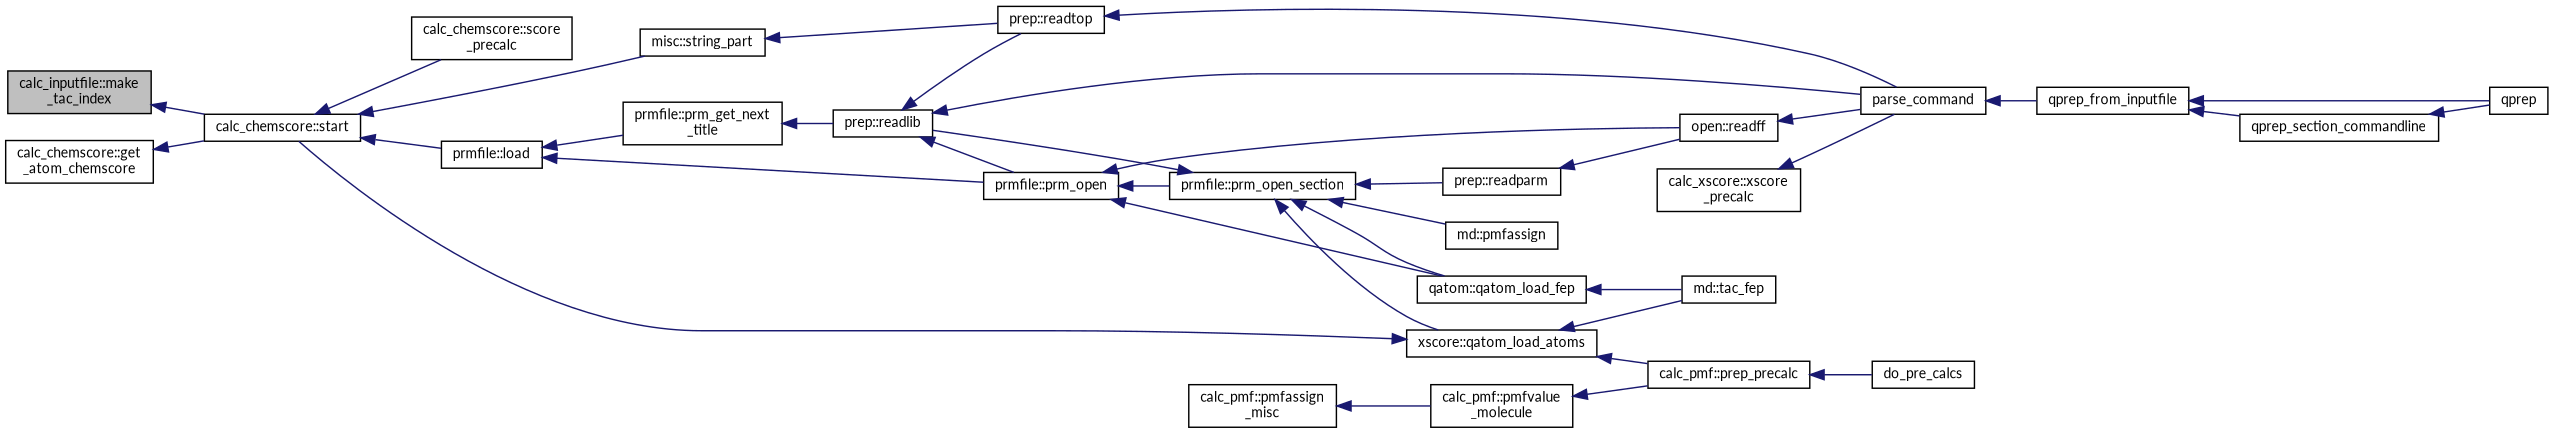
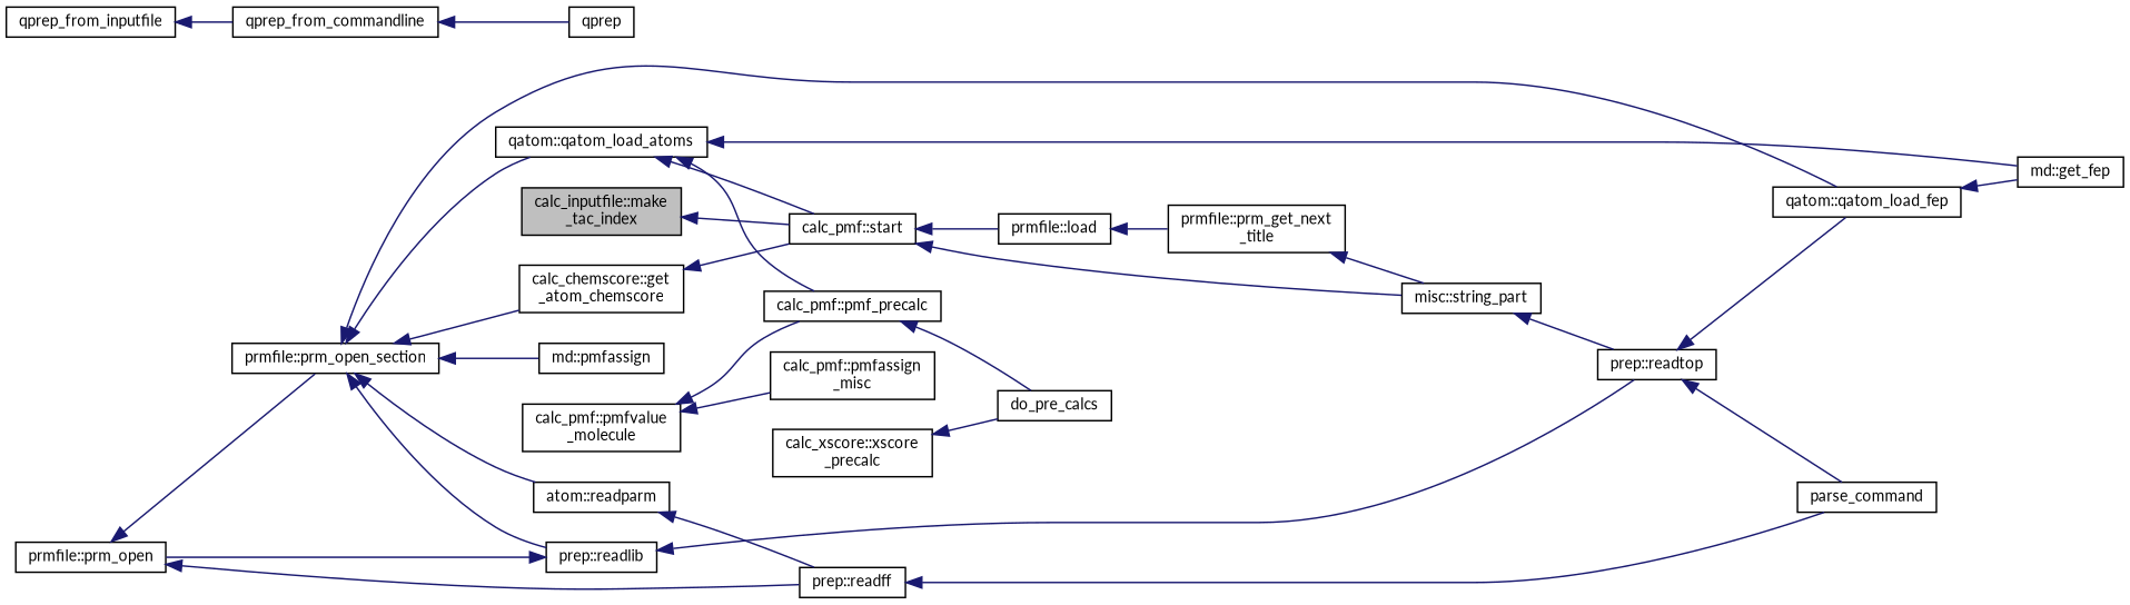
  digraph {
    fontname=Lato
    rankdir=LR
    node [color=black fillcolor=white fontname=Lato fontsize=10 shape=record style=filled]
    edge [color=midnightblue dir=back fontname=Lato fontsize=10 labelfontname=Helvetica labelfontsize=10 style=solid]
    n1 [fillcolor=grey75 fontcolor=black height=0.2 label="calc_inputfile::make\l_tac_index" width=0.4]
-   n2 [height=0.2 label="calc_chemscore::start" width=0.4]
-   n3 [height=0.2 label="calc_chemscore::score\l_precalc" width=0.4]
+   n2 [height=0.2 label="calc_pmf::start" width=0.4]
    n4 [height=0.2 label="misc::string_part" width=0.4]
    n5 [height=0.2 label="prmfile::load" width=0.4]
    n6 [height=0.2 label="prep::readtop" width=0.4]
    n7 [height=0.2 label="prmfile::prm_get_next\l_title" width=0.4]
    n8 [height=0.2 label="prmfile::prm_open" width=0.4]
    n9 [height=0.2 label=do_pre_calcs width=0.4]
    n10 [height=0.2 label="calc_pmf::pmfassign\l_misc" width=0.4]
    n11 [height=0.2 label="calc_pmf::pmfvalue\l_molecule" width=0.4]
-   n12 [height=0.2 label="calc_pmf::prep_precalc" width=0.4]
+   n12 [height=0.2 label="calc_pmf::pmf_precalc" width=0.4]
    n13 [height=0.2 label=parse_command width=0.4]
    n14 [height=0.2 label=qprep_from_inputfile width=0.4]
-   n15 [height=0.2 label=qprep_section_commandline width=0.4]
+   n15 [height=0.2 label=qprep_from_commandline width=0.4]
    n16 [height=0.2 label=qprep width=0.4]
    n17 [height=0.2 label="prep::readlib" width=0.4]
-   n18 [height=0.2 label="open::readff" width=0.4]
+   n18 [height=0.2 label="prep::readff" width=0.4]
    n19 [height=0.2 label="prmfile::prm_open_section" width=0.4]
    n20 [height=0.2 label="qatom::qatom_load_fep" width=0.4]
    n21 [height=0.2 label="calc_chemscore::get\l_atom_chemscore" width=0.4]
    n22 [height=0.2 label="md::pmfassign" width=0.4]
-   n23 [height=0.2 label="prep::readparm" width=0.4]
-   n24 [height=0.2 label="xscore::qatom_load_atoms" width=0.4]
-   n25 [height=0.2 label="md::tac_fep" width=0.4]
+   n23 [height=0.2 label="atom::readparm" width=0.4]
+   n24 [height=0.2 label="qatom::qatom_load_atoms" width=0.4]
+   n25 [height=0.2 label="md::get_fep" width=0.4]
    n26 [height=0.2 label="calc_xscore::xscore\l_precalc" width=0.4]
    n1 -> n2
-   n2 -> n3
    n2 -> n4
    n2 -> n5
    n4 -> n6
    n5 -> n7
-   n5 -> n8
    n6 -> n13
-   n7 -> n17
+   n7 -> n4
    n8 -> n18
    n8 -> n19
-   n8 -> n20
-   n10 -> n11
+   n6 -> n20
+   n11 -> n10
    n11 -> n12
    n12 -> n9
-   n13 -> n14
    n14 -> n15
-   n14 -> n16
    n15 -> n16
    n17 -> n6
    n17 -> n8
-   n17 -> n13
    n18 -> n13
    n19 -> n17
    n19 -> n20
+   n19 -> n21
    n19 -> n22
    n19 -> n23
    n19 -> n24
    n20 -> n25
    n21 -> n2
    n23 -> n18
    n24 -> n2
    n24 -> n12
    n24 -> n25
-   n26 -> n13
+   n26 -> n9
  }
